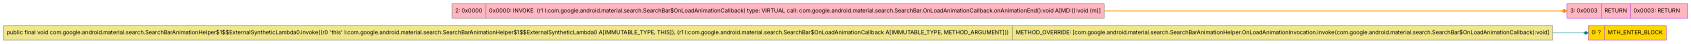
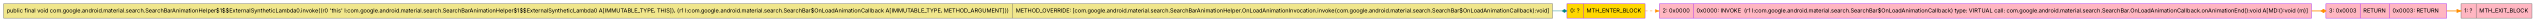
  digraph {
    fontname=Inter
    rankdir=LR
    node [color=gray40 fillcolor=lightpink fontname=Inter shape=record style=filled]
    edge [arrowhead=normal color=darkorange fontname=Inter style=bold]
    n1 [color=purple fillcolor=gold label="{0\:\ ?|MTH_ENTER_BLOCK\l}"]
-   n2 [label="{2\:\ 0x0000|0x0000: INVOKE  (r1 I:com.google.android.material.search.SearchBar$OnLoadAnimationCallback) type: VIRTUAL call: com.google.android.material.search.SearchBar.OnLoadAnimationCallback.onAnimationEnd():void A[MD:():void (m)]\l}"]
+   n2 [color=purple label="{2\:\ 0x0000|0x0000: INVOKE  (r1 I:com.google.android.material.search.SearchBar$OnLoadAnimationCallback) type: VIRTUAL call: com.google.android.material.search.SearchBar.OnLoadAnimationCallback.onAnimationEnd():void A[MD:():void (m)]\l}"]
    n3 [color=purple label="{3\:\ 0x0003|RETURN\l|0x0003: RETURN   \l}"]
+   n4 [label="{1\:\ ?|MTH_EXIT_BLOCK\l}"]
    n5 [fillcolor=khaki label="{public final void com.google.android.material.search.SearchBarAnimationHelper$1$$ExternalSyntheticLambda0.invoke((r0 'this' I:com.google.android.material.search.SearchBarAnimationHelper$1$$ExternalSyntheticLambda0 A[IMMUTABLE_TYPE, THIS]), (r1 I:com.google.android.material.search.SearchBar$OnLoadAnimationCallback A[IMMUTABLE_TYPE, METHOD_ARGUMENT]))  | METHOD_OVERRIDE: [com.google.android.material.search.SearchBarAnimationHelper.OnLoadAnimationInvocation.invoke(com.google.android.material.search.SearchBar$OnLoadAnimationCallback):void]\l}"]
+   n1 -> n2 [style=dashed]
    n2 -> n3 [arrowhead=diamond]
+   n3 -> n4
    n5 -> n1 [arrowhead=diamond color=teal style=solid]
  }
